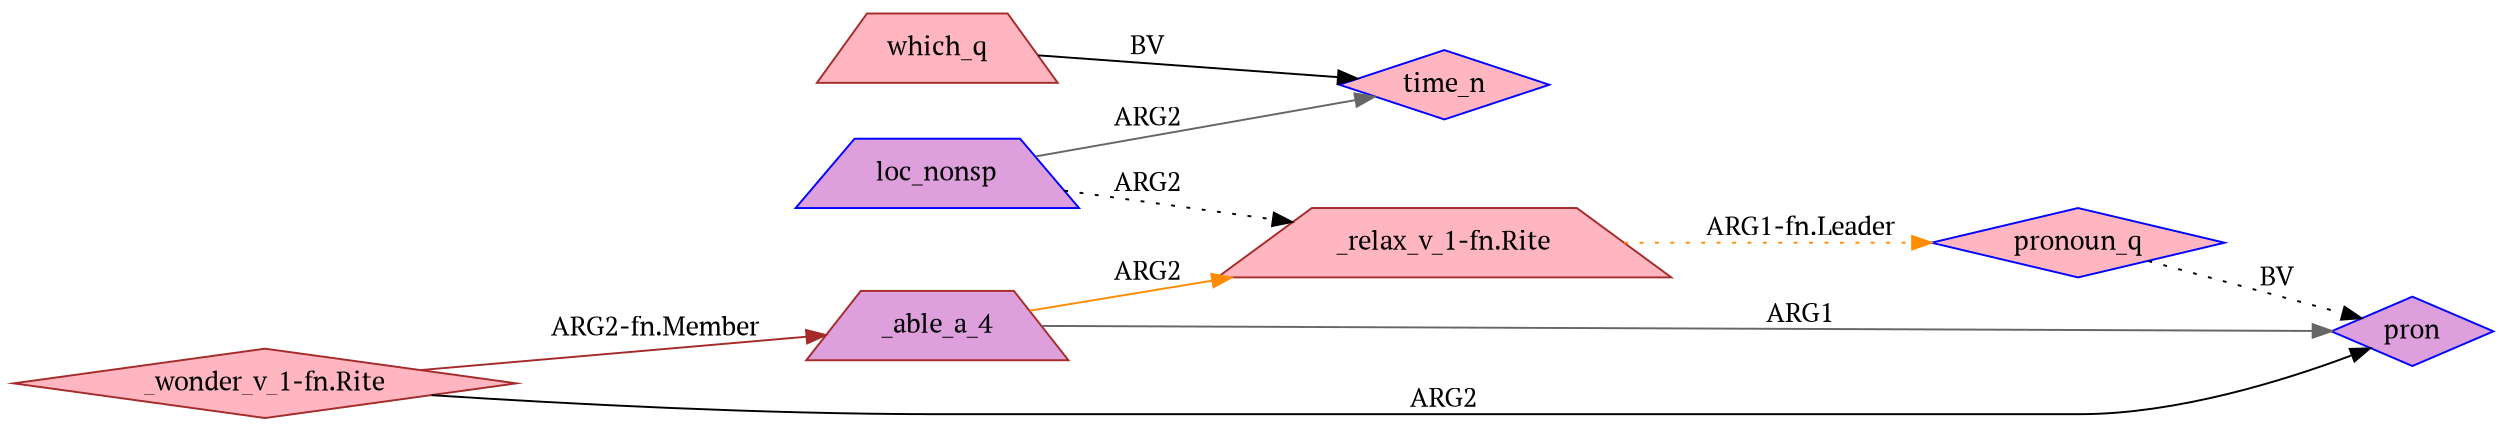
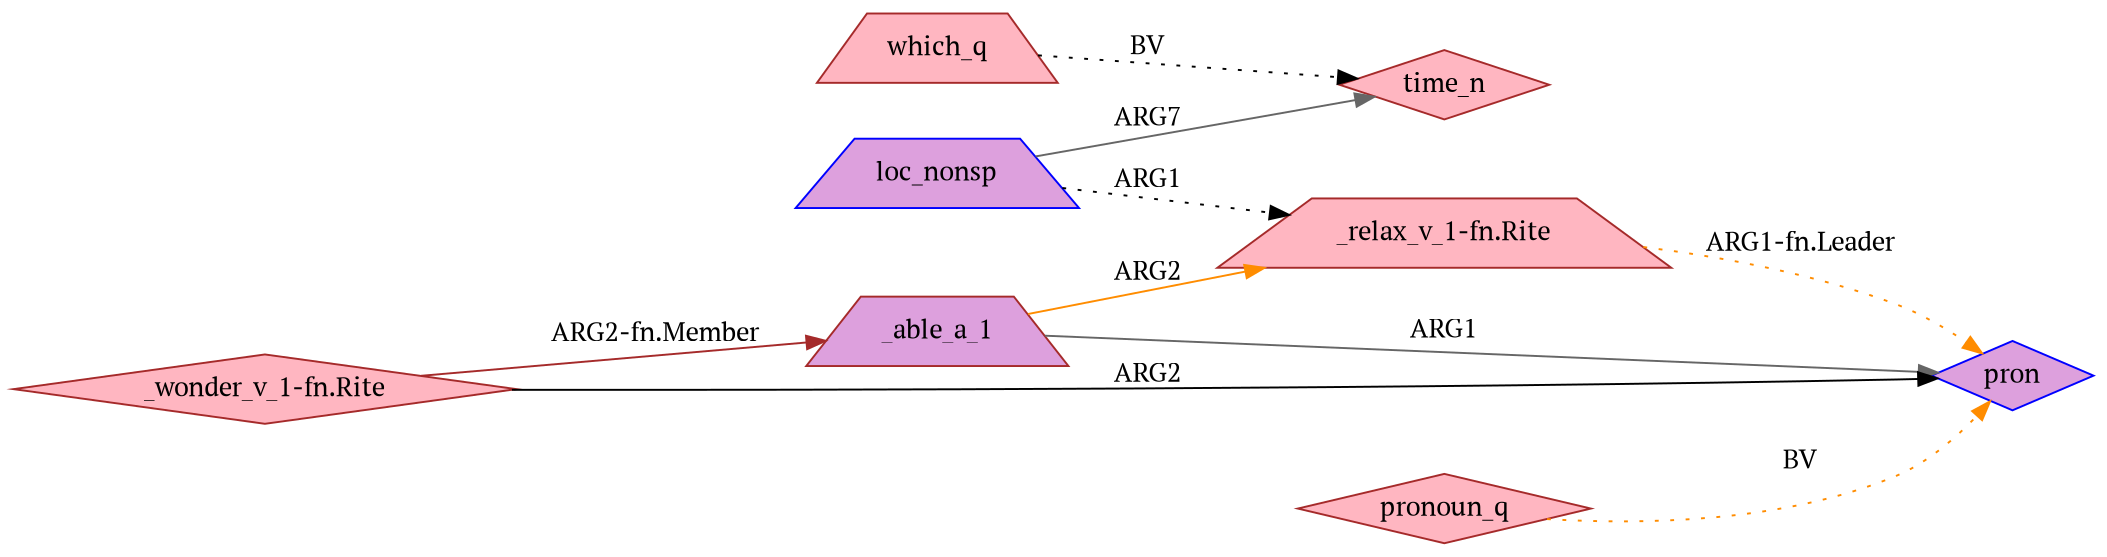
  digraph {
    fontname="PT Serif"
    rankdir=LR
    node [color=brown fillcolor=lightpink fontname="PT Serif" shape=trapezium style=filled]
    edge [color=black fontname="PT Serif" style=solid]
    loc_nonsp [color=blue fillcolor=plum]
-   time_n [color=blue shape=diamond]
+   time_n [shape=diamond]
    "_relax_v_1-fn.Rite"
    pron [color=blue fillcolor=plum shape=diamond]
-   _able_a_1 [fillcolor=plum label=_able_a_4]
+   _able_a_1 [fillcolor=plum]
    "_wonder_v_1-fn.Rite" [shape=diamond]
    which_q
-   pronoun_q [color=blue shape=diamond]
-   loc_nonsp -> time_n [color=gray40 label=ARG2]
-   loc_nonsp -> "_relax_v_1-fn.Rite" [label=ARG2 style=dotted]
-   "_relax_v_1-fn.Rite" -> pronoun_q [color=darkorange label="ARG1-fn.Leader" style=dotted]
+   pronoun_q [shape=diamond]
+   loc_nonsp -> time_n [color=gray40 label=ARG7]
+   loc_nonsp -> "_relax_v_1-fn.Rite" [label=ARG1 style=dotted]
+   "_relax_v_1-fn.Rite" -> pron [color=darkorange label="ARG1-fn.Leader" style=dotted]
    _able_a_1 -> "_relax_v_1-fn.Rite" [color=darkorange label=ARG2]
    _able_a_1 -> pron [color=gray40 label=ARG1]
    "_wonder_v_1-fn.Rite" -> pron [label=ARG2]
    "_wonder_v_1-fn.Rite" -> _able_a_1 [color=brown label="ARG2-fn.Member"]
-   which_q -> time_n [label=BV]
-   pronoun_q -> pron [label=BV style=dotted]
+   which_q -> time_n [label=BV style=dotted]
+   pronoun_q -> pron [color=darkorange label=BV style=dotted]
  }
